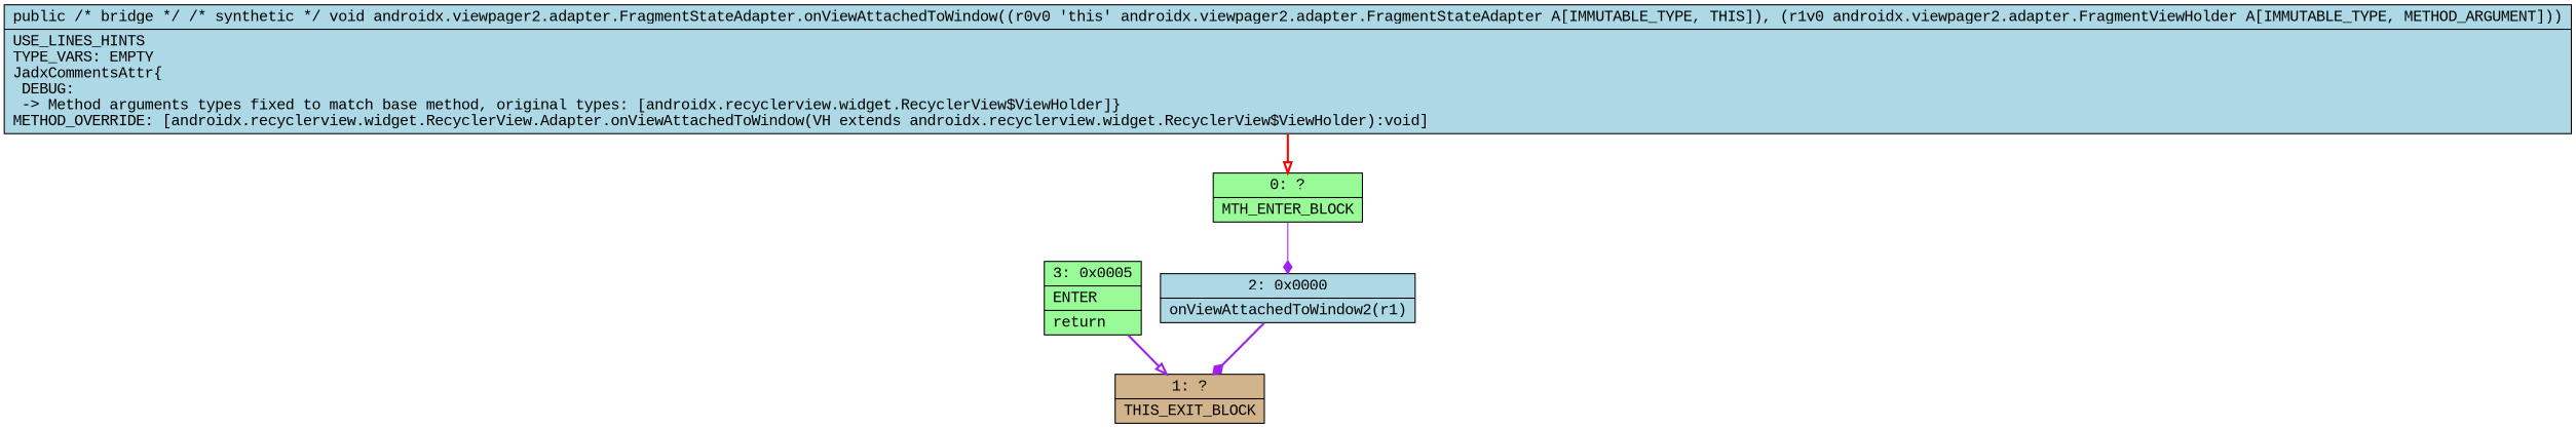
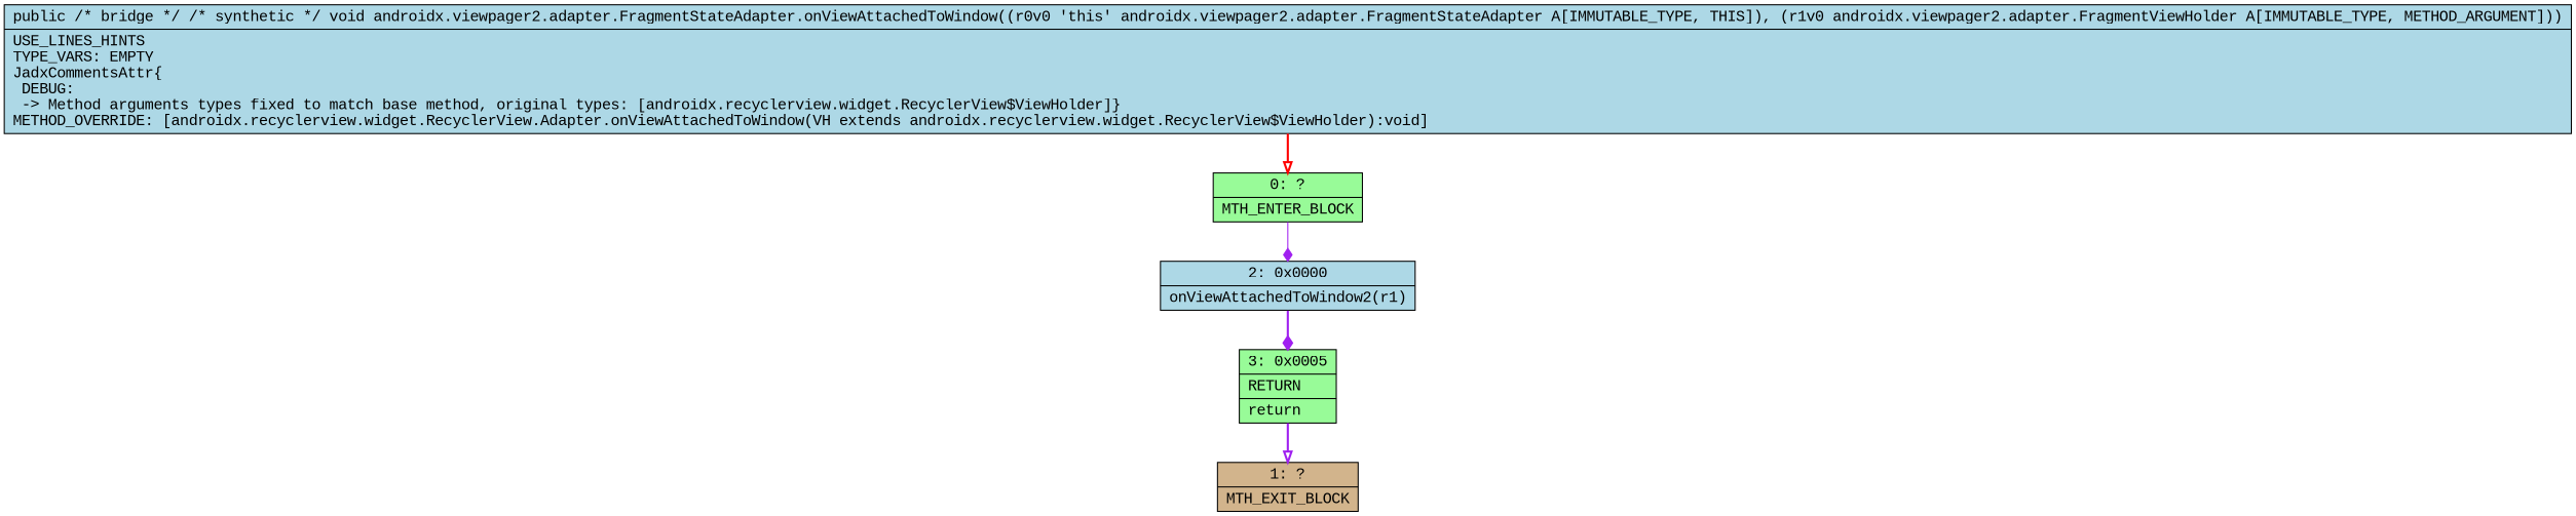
  digraph {
    fontname="Liberation Mono"
    node [fillcolor=palegreen fontname="Liberation Mono" shape=record style=filled]
    edge [arrowhead=diamond color=purple fontname="Liberation Mono" style=bold]
    n1 [label="{0\:\ ?|MTH_ENTER_BLOCK\l}"]
    n2 [fillcolor=lightblue label="{2\:\ 0x0000|onViewAttachedToWindow2(r1)\l}"]
-   n3 [label="{3\:\ 0x0005|ENTER\l|return\l}"]
-   n4 [fillcolor=tan label="{1\:\ ?|THIS_EXIT_BLOCK\l}"]
+   n3 [label="{3\:\ 0x0005|RETURN\l|return\l}"]
+   n4 [fillcolor=tan label="{1\:\ ?|MTH_EXIT_BLOCK\l}"]
    n5 [fillcolor=lightblue label="{public \/* bridge *\/ \/* synthetic *\/ void androidx.viewpager2.adapter.FragmentStateAdapter.onViewAttachedToWindow((r0v0 'this' androidx.viewpager2.adapter.FragmentStateAdapter A[IMMUTABLE_TYPE, THIS]), (r1v0 androidx.viewpager2.adapter.FragmentViewHolder A[IMMUTABLE_TYPE, METHOD_ARGUMENT]))  | USE_LINES_HINTS\lTYPE_VARS: EMPTY\lJadxCommentsAttr\{\l DEBUG: \l \-\> Method arguments types fixed to match base method, original types: [androidx.recyclerview.widget.RecyclerView$ViewHolder]\}\lMETHOD_OVERRIDE: [androidx.recyclerview.widget.RecyclerView.Adapter.onViewAttachedToWindow(VH extends androidx.recyclerview.widget.RecyclerView$ViewHolder):void]\l}"]
    n1 -> n2 [style=solid]
-   n2 -> n4
+   n2 -> n3
    n3 -> n4 [arrowhead=onormal]
    n5 -> n1 [arrowhead=onormal color=red]
  }
